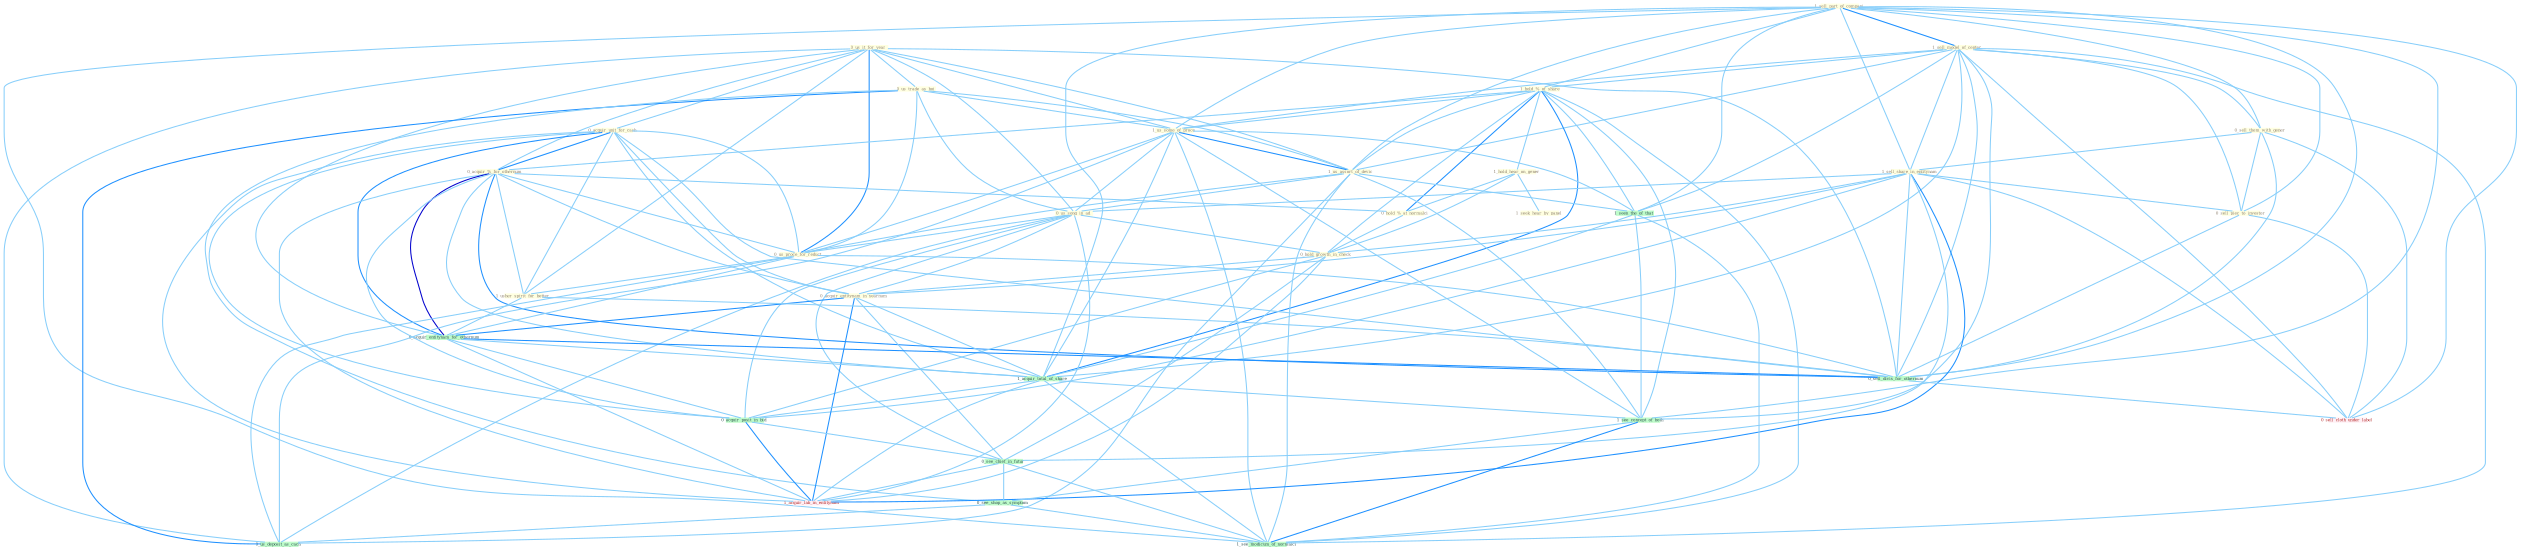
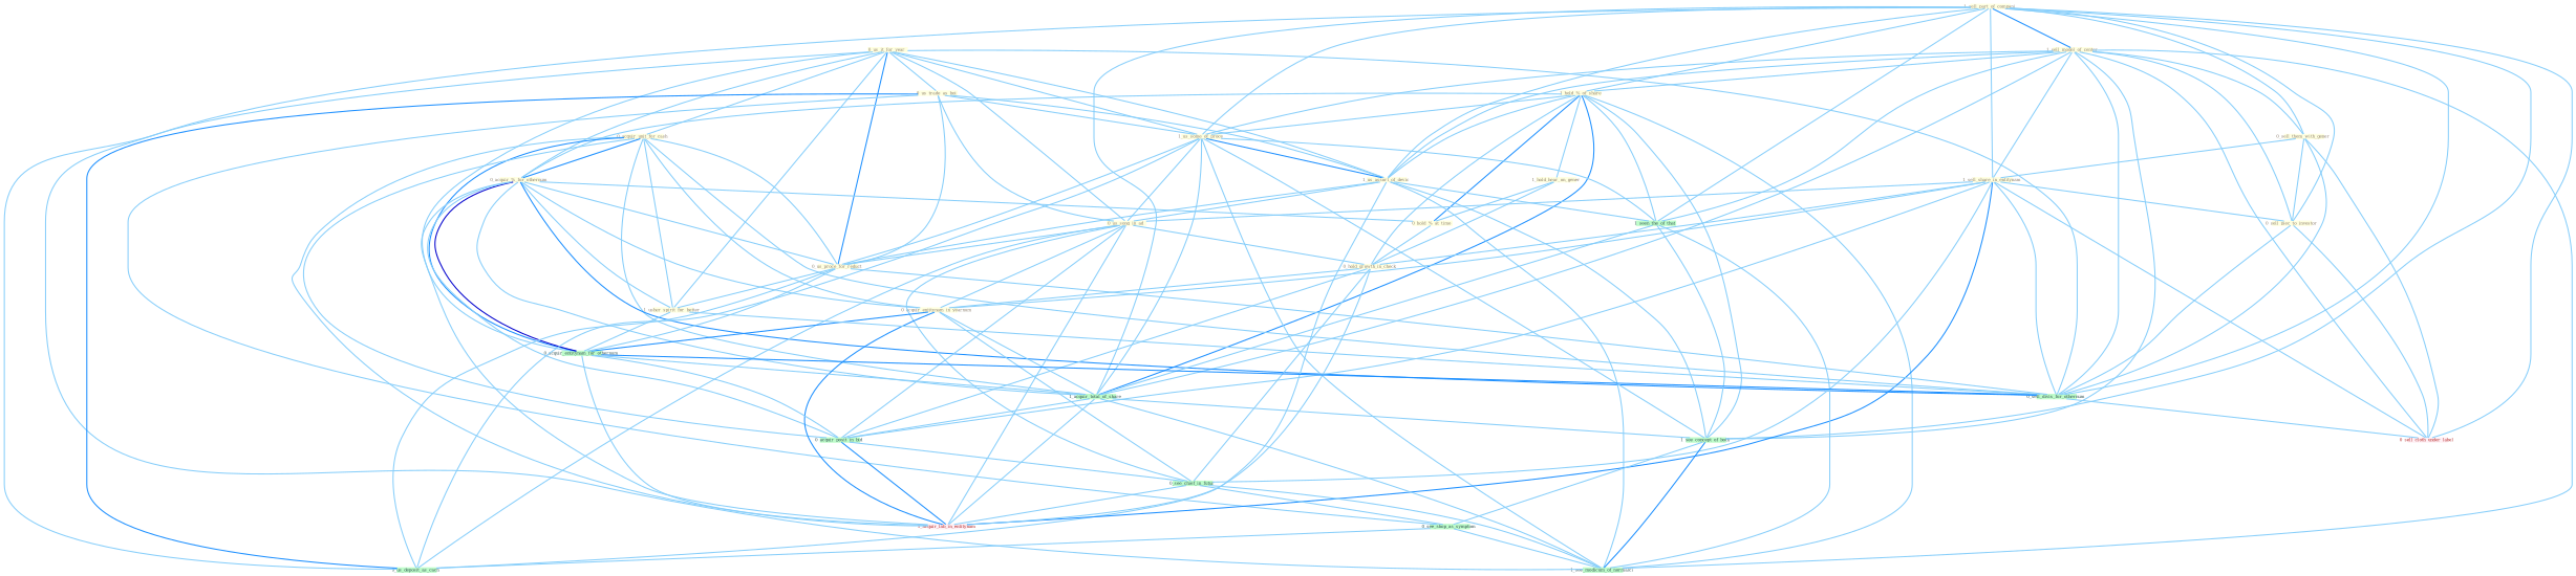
  graph {
    node [color="#ffffe0" fixedsize=true fontcolor="#8b7d6b" fontsize=4 shape=polygon style=filled]
    edge [color="#87cefa" w=1]
    "1_sell_part_of_compani " [height=.06 width=.5]
    "1_sell_model_of_center " [height=.06 width=.5]
    "0_sell_them_with_gener " [height=.06 width=.5]
    "0_us_it_for_year " [height=.06 width=.5]
    "1_hold_%_of_share " [height=.06 width=.5]
    n6 [height=.06 label="1_hold_hear_on_gener" width=.5]
    "0_acquir_unit_for_cash " [height=.06 width=.5]
    "0_acquir_%_for_othernum " [height=.06 width=.5]
-   "1_seek_hear_by_panel " [height=.06 width=.5]
    "0_us_trade_as_boi " [height=.06 width=.5]
    "1_us_some_of_proce " [height=.06 width=.5]
    "1_us_assort_of_devic " [height=.06 width=.5]
-   "0_hold_%_at_time " [height=.06 width=.5 label="0_hold_%_at_normalci"]
+   "0_hold_%_at_time " [height=.06 width=.5]
    "1_sell_share_in_entitynam " [height=.06 width=.5]
    "0_us_song_in_ad " [height=.06 width=.5]
    "0_sell_piec_to_investor " [height=.06 width=.5]
    "0_hold_growth_in_check " [height=.06 width=.5]
    "0_acquir_entitynam_in_yearnum " [height=.06 width=.5]
    "0_us_proce_for_reduct " [height=.06 width=.5]
    "1_usher_spirit_for_better " [height=.06 width=.5]
    "0_sell_cloth_under_label " [color="#fff0f5" fontcolor="#b22222" height=.06 width=.5]
    "1_acquir_lab_in_entitynam " [color="#fff0f5" fontcolor="#b22222" height=.06 width=.5]
    "1_seen_the_of_that " [color="#BDFCC9" fontcolor="#2f4f4f" height=.06 width=.5]
    "0_sell_divis_for_othernum " [color="#BDFCC9" fontcolor="#2f4f4f" height=.06 width=.5]
    "1_acquir_total_of_share " [color="#BDFCC9" fontcolor="#2f4f4f" height=.06 width=.5]
    "1_see_concept_of_both " [color="#BDFCC9" fontcolor="#2f4f4f" height=.06 width=.5]
    "1_see_modicum_of_normalci " [color="#BDFCC9" fontcolor="#2f4f4f" height=.06 width=.5]
    "0_acquir_entitynam_for_othernum " [color="#BDFCC9" fontcolor="#2f4f4f" height=.06 width=.5]
    "0_us_deposit_as_cach " [color="#BDFCC9" fontcolor="#2f4f4f" height=.06 width=.5]
    "0_acquir_posit_in_bid " [color="#BDFCC9" fontcolor="#2f4f4f" height=.06 width=.5]
    "0_see_shop_as_symptom " [color="#BDFCC9" fontcolor="#2f4f4f" height=.06 width=.5]
    "0_see_chief_in_futur " [color="#BDFCC9" fontcolor="#2f4f4f" height=.06 width=.5]
    subgraph sub_1 {
      "1_sell_part_of_compani "
      "1_sell_model_of_center "
      "0_sell_them_with_gener "
      "0_us_it_for_year "
      "1_hold_%_of_share "
      n6
      "0_acquir_unit_for_cash "
      "0_acquir_%_for_othernum "
-     "1_seek_hear_by_panel "
      "0_us_trade_as_boi "
      "1_us_some_of_proce "
      "1_us_assort_of_devic "
      "0_hold_%_at_time "
      "1_sell_share_in_entitynam "
      "0_us_song_in_ad "
      "0_sell_piec_to_investor "
      "0_hold_growth_in_check "
      "0_acquir_entitynam_in_yearnum "
      "0_us_proce_for_reduct "
      "1_usher_spirit_for_better "
    }
    subgraph sub_2 {
      "0_sell_cloth_under_label "
      "1_acquir_lab_in_entitynam "
    }
    "1_sell_part_of_compani " -- "1_sell_model_of_center " [color="#1e90ff" w=2]
    "1_sell_part_of_compani " -- "0_sell_them_with_gener "
    "1_sell_part_of_compani " -- "1_hold_%_of_share "
    "1_sell_part_of_compani " -- "1_us_some_of_proce "
    "1_sell_part_of_compani " -- "1_us_assort_of_devic "
    "1_sell_part_of_compani " -- "1_sell_share_in_entitynam "
    "1_sell_part_of_compani " -- "0_sell_piec_to_investor "
    "1_sell_part_of_compani " -- "0_sell_cloth_under_label "
    "1_sell_part_of_compani " -- "1_seen_the_of_that "
    "1_sell_part_of_compani " -- "0_sell_divis_for_othernum "
    "1_sell_part_of_compani " -- "1_acquir_total_of_share "
    "1_sell_part_of_compani " -- "1_see_concept_of_both "
    "1_sell_part_of_compani " -- "1_see_modicum_of_normalci "
    "1_sell_model_of_center " -- "0_sell_them_with_gener "
    "1_sell_model_of_center " -- "1_hold_%_of_share "
    "1_sell_model_of_center " -- "1_us_some_of_proce "
    "1_sell_model_of_center " -- "1_us_assort_of_devic "
    "1_sell_model_of_center " -- "1_sell_share_in_entitynam "
    "1_sell_model_of_center " -- "0_sell_piec_to_investor "
    "1_sell_model_of_center " -- "0_sell_cloth_under_label "
    "1_sell_model_of_center " -- "1_seen_the_of_that "
    "1_sell_model_of_center " -- "0_sell_divis_for_othernum "
    "1_sell_model_of_center " -- "1_acquir_total_of_share "
    "1_sell_model_of_center " -- "1_see_concept_of_both "
    "1_sell_model_of_center " -- "1_see_modicum_of_normalci "
    "0_sell_them_with_gener " -- "1_sell_share_in_entitynam "
    "0_sell_them_with_gener " -- "0_sell_piec_to_investor "
    "0_sell_them_with_gener " -- "0_sell_cloth_under_label "
    "0_sell_them_with_gener " -- "0_sell_divis_for_othernum "
    "0_us_it_for_year " -- "0_acquir_unit_for_cash "
    "0_us_it_for_year " -- "0_acquir_%_for_othernum "
    "0_us_it_for_year " -- "0_us_trade_as_boi "
    "0_us_it_for_year " -- "1_us_some_of_proce "
    "0_us_it_for_year " -- "1_us_assort_of_devic "
    "0_us_it_for_year " -- "0_us_song_in_ad "
    "0_us_it_for_year " -- "0_us_proce_for_reduct " [color="#1e90ff" w=2]
    "0_us_it_for_year " -- "1_usher_spirit_for_better "
    "0_us_it_for_year " -- "0_sell_divis_for_othernum "
    "0_us_it_for_year " -- "0_acquir_entitynam_for_othernum "
    "0_us_it_for_year " -- "0_us_deposit_as_cach "
    "1_hold_%_of_share " -- n6
    "1_hold_%_of_share " -- "0_acquir_%_for_othernum "
    "1_hold_%_of_share " -- "1_us_some_of_proce "
    "1_hold_%_of_share " -- "1_us_assort_of_devic "
    "1_hold_%_of_share " -- "0_hold_%_at_time " [color="#1e90ff" w=2]
    "1_hold_%_of_share " -- "0_hold_growth_in_check "
    "1_hold_%_of_share " -- "1_seen_the_of_that "
    "1_hold_%_of_share " -- "1_acquir_total_of_share " [color="#1e90ff" w=2]
    "1_hold_%_of_share " -- "1_see_concept_of_both "
    "1_hold_%_of_share " -- "1_see_modicum_of_normalci "
-   n6 -- "1_seek_hear_by_panel "
    n6 -- "0_hold_%_at_time "
    n6 -- "0_hold_growth_in_check "
    "0_acquir_unit_for_cash " -- "0_acquir_%_for_othernum " [color="#1e90ff" w=2]
    "0_acquir_unit_for_cash " -- "0_acquir_entitynam_in_yearnum "
    "0_acquir_unit_for_cash " -- "0_us_proce_for_reduct "
    "0_acquir_unit_for_cash " -- "1_usher_spirit_for_better "
    "0_acquir_unit_for_cash " -- "1_acquir_lab_in_entitynam "
    "0_acquir_unit_for_cash " -- "0_sell_divis_for_othernum "
    "0_acquir_unit_for_cash " -- "1_acquir_total_of_share "
    "0_acquir_unit_for_cash " -- "0_acquir_entitynam_for_othernum " [color="#1e90ff" w=2]
    "0_acquir_unit_for_cash " -- "0_acquir_posit_in_bid "
    "0_acquir_%_for_othernum " -- "0_hold_%_at_time "
    "0_acquir_%_for_othernum " -- "0_acquir_entitynam_in_yearnum "
    "0_acquir_%_for_othernum " -- "0_us_proce_for_reduct "
    "0_acquir_%_for_othernum " -- "1_usher_spirit_for_better "
    "0_acquir_%_for_othernum " -- "1_acquir_lab_in_entitynam "
    "0_acquir_%_for_othernum " -- "0_sell_divis_for_othernum " [color="#1e90ff" w=2]
    "0_acquir_%_for_othernum " -- "1_acquir_total_of_share "
    "0_acquir_%_for_othernum " -- "0_acquir_entitynam_for_othernum " [color="#0000cd" w=3]
    "0_acquir_%_for_othernum " -- "0_acquir_posit_in_bid "
    "0_us_trade_as_boi " -- "1_us_some_of_proce "
    "0_us_trade_as_boi " -- "1_us_assort_of_devic "
    "0_us_trade_as_boi " -- "0_us_song_in_ad "
    "0_us_trade_as_boi " -- "0_us_proce_for_reduct "
    "0_us_trade_as_boi " -- "0_us_deposit_as_cach " [color="#1e90ff" w=2]
    "0_us_trade_as_boi " -- "0_see_shop_as_symptom "
    "1_us_some_of_proce " -- "1_us_assort_of_devic " [color="#1e90ff" w=2]
    "1_us_some_of_proce " -- "0_us_song_in_ad "
    "1_us_some_of_proce " -- "0_us_proce_for_reduct "
    "1_us_some_of_proce " -- "1_seen_the_of_that "
    "1_us_some_of_proce " -- "1_acquir_total_of_share "
    "1_us_some_of_proce " -- "1_see_concept_of_both "
    "1_us_some_of_proce " -- "1_see_modicum_of_normalci "
    "1_us_some_of_proce " -- "0_us_deposit_as_cach "
    "1_us_assort_of_devic " -- "0_us_song_in_ad "
    "1_us_assort_of_devic " -- "0_us_proce_for_reduct "
    "1_us_assort_of_devic " -- "1_seen_the_of_that "
    "1_us_assort_of_devic " -- "1_see_concept_of_both "
    "1_us_assort_of_devic " -- "1_see_modicum_of_normalci "
    "1_us_assort_of_devic " -- "0_us_deposit_as_cach "
    "0_hold_%_at_time " -- "0_hold_growth_in_check "
    "1_sell_share_in_entitynam " -- "0_us_song_in_ad "
    "1_sell_share_in_entitynam " -- "0_sell_piec_to_investor "
    "1_sell_share_in_entitynam " -- "0_hold_growth_in_check "
    "1_sell_share_in_entitynam " -- "0_acquir_entitynam_in_yearnum "
    "1_sell_share_in_entitynam " -- "0_sell_cloth_under_label "
    "1_sell_share_in_entitynam " -- "1_acquir_lab_in_entitynam " [color="#1e90ff" w=2]
    "1_sell_share_in_entitynam " -- "0_sell_divis_for_othernum "
    "1_sell_share_in_entitynam " -- "0_acquir_posit_in_bid "
    "1_sell_share_in_entitynam " -- "0_see_chief_in_futur "
    "0_us_song_in_ad " -- "0_hold_growth_in_check "
    "0_us_song_in_ad " -- "0_acquir_entitynam_in_yearnum "
    "0_us_song_in_ad " -- "0_us_proce_for_reduct "
    "0_us_song_in_ad " -- "1_acquir_lab_in_entitynam "
    "0_us_song_in_ad " -- "0_us_deposit_as_cach "
    "0_us_song_in_ad " -- "0_acquir_posit_in_bid "
    "0_us_song_in_ad " -- "0_see_chief_in_futur "
    "0_sell_piec_to_investor " -- "0_sell_cloth_under_label "
    "0_sell_piec_to_investor " -- "0_sell_divis_for_othernum "
    "0_hold_growth_in_check " -- "0_acquir_entitynam_in_yearnum "
    "0_hold_growth_in_check " -- "1_acquir_lab_in_entitynam "
    "0_hold_growth_in_check " -- "0_acquir_posit_in_bid "
    "0_hold_growth_in_check " -- "0_see_chief_in_futur "
    "0_acquir_entitynam_in_yearnum " -- "1_acquir_lab_in_entitynam " [color="#1e90ff" w=2]
    "0_acquir_entitynam_in_yearnum " -- "1_acquir_total_of_share "
    "0_acquir_entitynam_in_yearnum " -- "0_acquir_entitynam_for_othernum " [color="#1e90ff" w=2]
    "0_acquir_entitynam_in_yearnum " -- "0_see_chief_in_futur "
    "0_us_proce_for_reduct " -- "1_usher_spirit_for_better "
    "0_us_proce_for_reduct " -- "0_sell_divis_for_othernum "
    "0_us_proce_for_reduct " -- "0_acquir_entitynam_for_othernum "
    "0_us_proce_for_reduct " -- "0_us_deposit_as_cach "
    "1_usher_spirit_for_better " -- "0_sell_divis_for_othernum "
    "1_usher_spirit_for_better " -- "0_acquir_entitynam_for_othernum "
    "1_seen_the_of_that " -- "1_acquir_total_of_share "
    "1_seen_the_of_that " -- "1_see_concept_of_both "
    "1_seen_the_of_that " -- "1_see_modicum_of_normalci "
    "0_sell_divis_for_othernum " -- "0_sell_cloth_under_label "
    "1_acquir_total_of_share " -- "1_acquir_lab_in_entitynam "
    "1_acquir_total_of_share " -- "1_see_concept_of_both "
    "1_acquir_total_of_share " -- "1_see_modicum_of_normalci "
    "1_acquir_total_of_share " -- "0_acquir_posit_in_bid "
    "1_see_concept_of_both " -- "1_see_modicum_of_normalci " [color="#1e90ff" w=2]
    "1_see_concept_of_both " -- "0_see_shop_as_symptom "
    "0_acquir_entitynam_for_othernum " -- "1_acquir_lab_in_entitynam "
    "0_acquir_entitynam_for_othernum " -- "0_sell_divis_for_othernum " [color="#1e90ff" w=2]
    "0_acquir_entitynam_for_othernum " -- "1_acquir_total_of_share "
    "0_acquir_entitynam_for_othernum " -- "0_acquir_posit_in_bid "
    "0_acquir_posit_in_bid " -- "1_acquir_lab_in_entitynam " [color="#1e90ff" w=2]
    "0_acquir_posit_in_bid " -- "0_see_chief_in_futur "
    "0_see_shop_as_symptom " -- "1_see_modicum_of_normalci "
    "0_see_shop_as_symptom " -- "0_us_deposit_as_cach "
    "0_see_chief_in_futur " -- "1_acquir_lab_in_entitynam "
    "0_see_chief_in_futur " -- "1_see_modicum_of_normalci "
    "0_see_chief_in_futur " -- "0_see_shop_as_symptom "
  }
